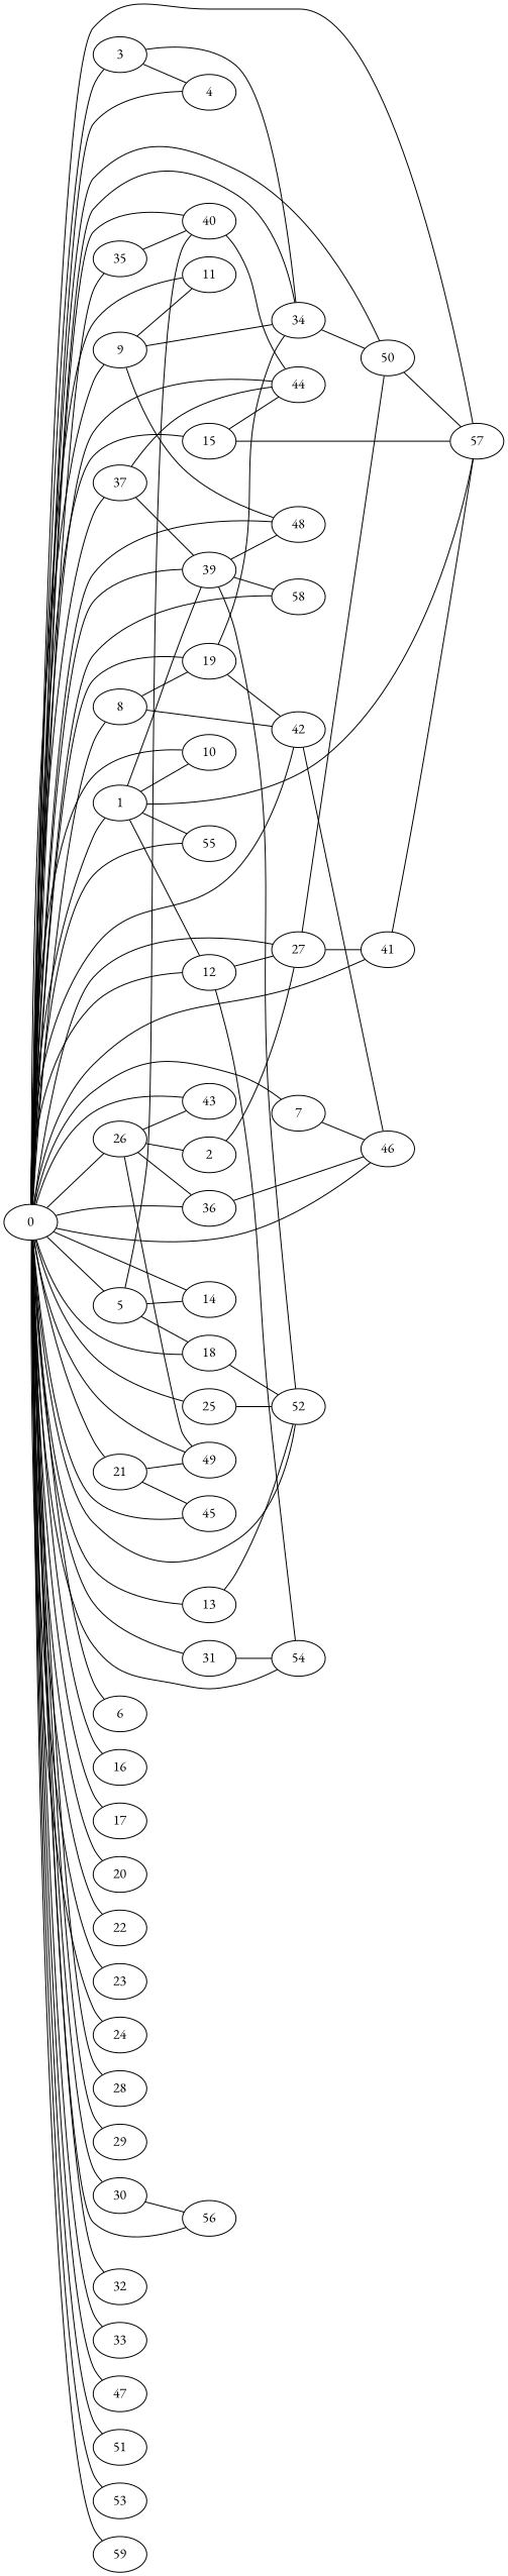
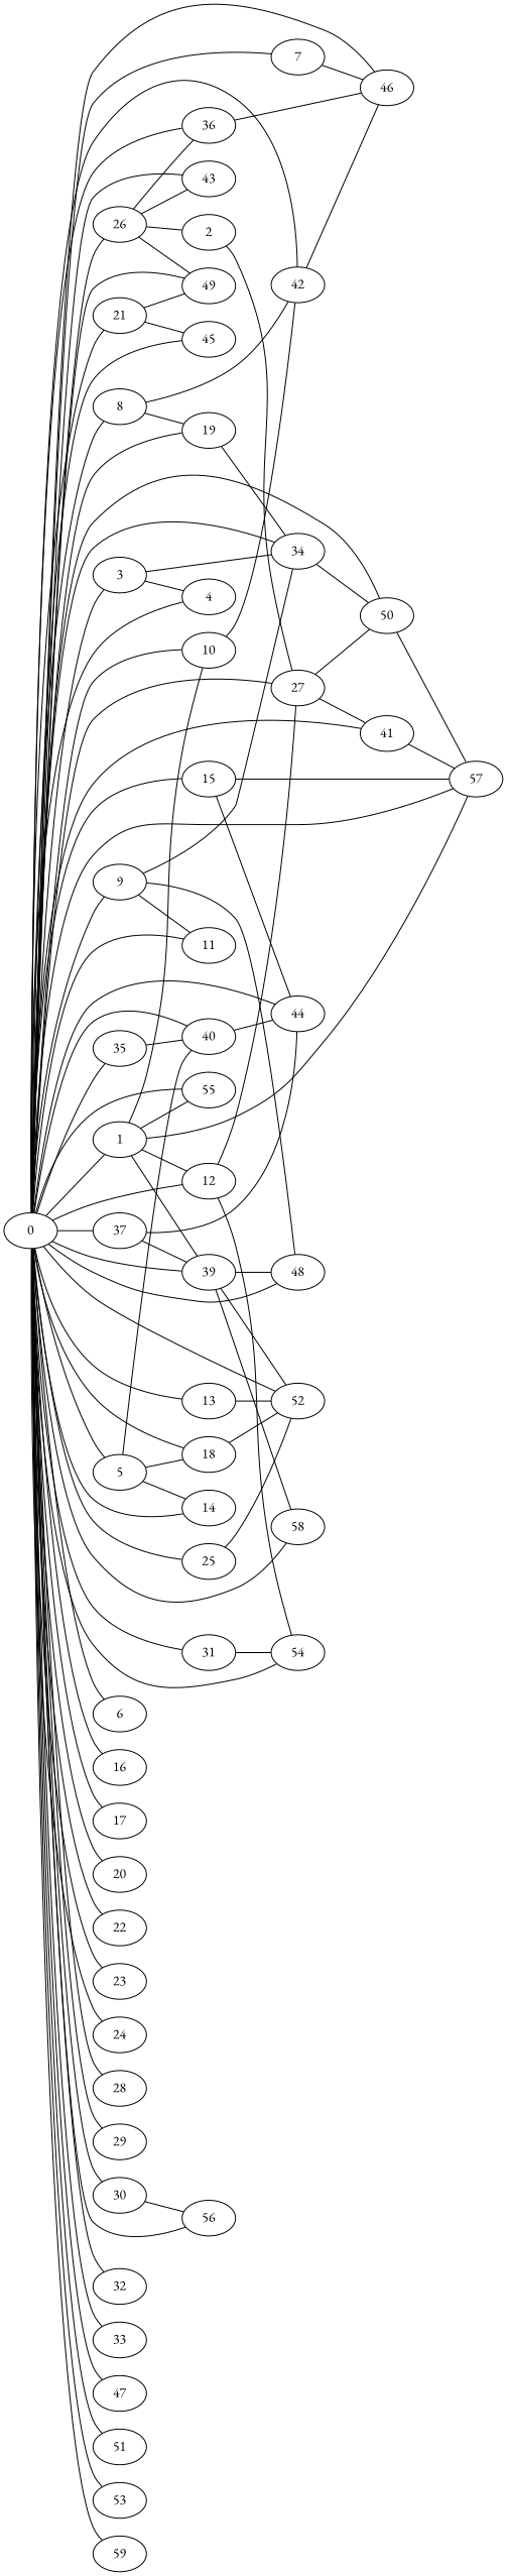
  graph {
    fontname="EB Garamond"
    rankdir=LR
    node [fontname="EB Garamond"]
    edge [fontname="EB Garamond"]
    0
    1
    3
    4
    5
    6
    7
    8
    9
    10
    11
    12
    13
    14
    15
    16
    17
    18
    19
    20
    21
    22
    23
    24
    25
    26
    27
    28
    29
    30
    31
    32
    33
    34
    35
    36
    37
    39
    40
    41
    42
    43
    44
    45
    46
    47
    48
    49
    50
    51
    52
    53
    54
    55
    56
    57
    58
    59
    2
    0 -- 1
    0 -- 3
    0 -- 4
    0 -- 5
    0 -- 6
    0 -- 7
    0 -- 8
    0 -- 9
    0 -- 10
    0 -- 11
    0 -- 12
    0 -- 13
    0 -- 14
    0 -- 15
    0 -- 16
    0 -- 17
    0 -- 18
    0 -- 19
    0 -- 20
    0 -- 21
    0 -- 22
    0 -- 23
    0 -- 24
    0 -- 25
    0 -- 26
    0 -- 27
    0 -- 28
    0 -- 29
    0 -- 30
    0 -- 31
    0 -- 32
    0 -- 33
    0 -- 34
    0 -- 35
    0 -- 36
    0 -- 37
    0 -- 39
    0 -- 40
    0 -- 41
    0 -- 42
    0 -- 43
    0 -- 44
    0 -- 45
    0 -- 46
    0 -- 47
    0 -- 48
    0 -- 49
    0 -- 50
    0 -- 51
    0 -- 52
    0 -- 53
    0 -- 54
    0 -- 55
    0 -- 56
    0 -- 57
    0 -- 58
    0 -- 59
    1 -- 10
    1 -- 12
    1 -- 39
    1 -- 55
    1 -- 57
    3 -- 4
    3 -- 34
    5 -- 14
    5 -- 18
    5 -- 40
    7 -- 46
    8 -- 19
    8 -- 42
    9 -- 11
    9 -- 34
    9 -- 48
    12 -- 27
    12 -- 54
    13 -- 52
    15 -- 44
    15 -- 57
    18 -- 52
    19 -- 34
-   19 -- 42
+   10 -- 42
    21 -- 45
    21 -- 49
    25 -- 52
    26 -- 36
    26 -- 43
    26 -- 49
    26 -- 2
    27 -- 41
    27 -- 50
    30 -- 56
    31 -- 54
    34 -- 50
    35 -- 40
    36 -- 46
    37 -- 39
    37 -- 44
    39 -- 48
    39 -- 52
    39 -- 58
    40 -- 44
    41 -- 57
    42 -- 46
    50 -- 57
    2 -- 27
  }
